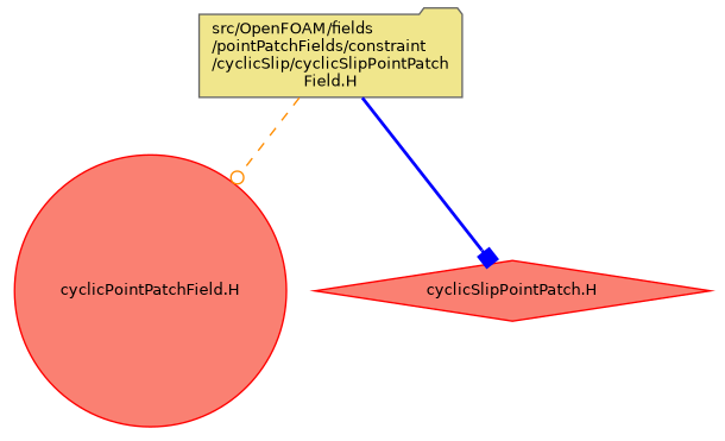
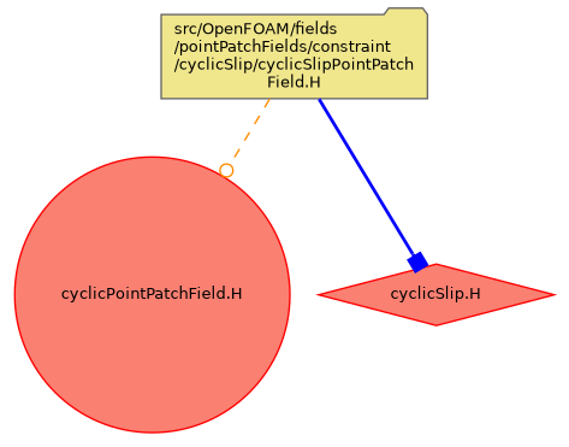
  digraph {
    node [color=red fillcolor=salmon fontname=Helvetica fontsize=10 style=filled]
    edge [fontname=Helvetica fontsize=10 labelfontname=Helvetica labelfontsize=10]
    n1 [color=gray40 fillcolor=khaki fontcolor=black height=0.2 label="src/OpenFOAM/fields\l/pointPatchFields/constraint\l/cyclicSlip/cyclicSlipPointPatch\lField.H" shape=folder width=0.4]
    n2 [height=0.2 label="cyclicPointPatchField.H" shape=circle width=0.4]
-   n3 [height=0.2 label="cyclicSlipPointPatch.H" shape=diamond width=0.4]
+   n3 [height=0.2 label="cyclicSlip.H" shape=diamond width=0.4]
    n1 -> n2 [color=darkorange style=dashed arrowhead=odot]
    n1 -> n3 [color=blue style=bold arrowhead=box]
  }
